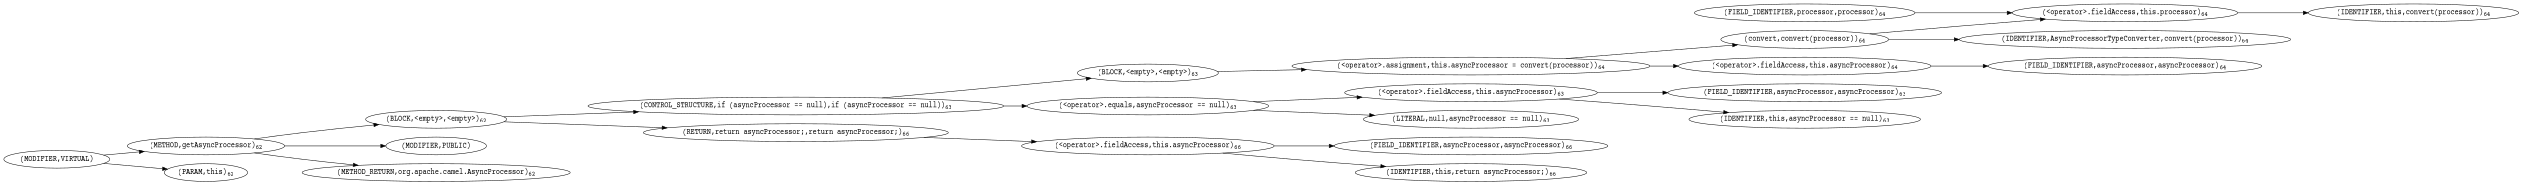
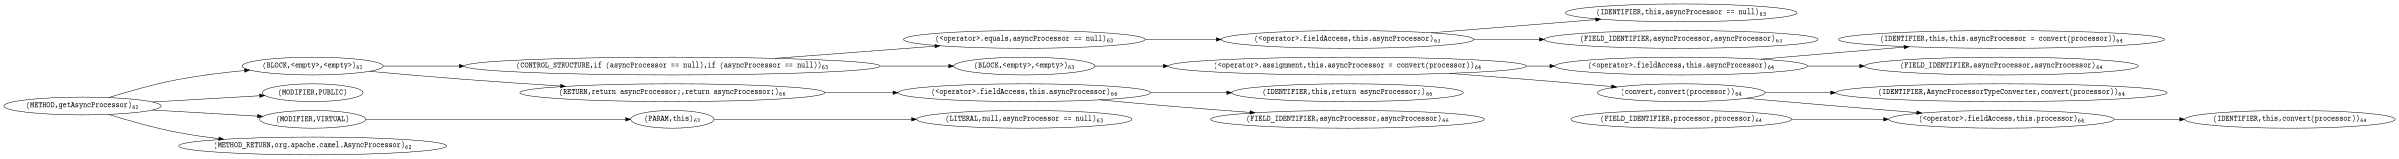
  digraph {
    fontname="Courier Prime"
    rankdir=LR
    node [fontname="Courier Prime"]
    edge [fontname="Courier Prime"]
    n1 [label=<(METHOD,getAsyncProcessor)<SUB>62</SUB>>]
    n2 [label=<(BLOCK,&lt;empty&gt;,&lt;empty&gt;)<SUB>62</SUB>>]
    n3 [label=<(MODIFIER,PUBLIC)>]
    n4 [label=<(MODIFIER,VIRTUAL)>]
    n5 [label=<(METHOD_RETURN,org.apache.camel.AsyncProcessor)<SUB>62</SUB>>]
    n6 [label=<(PARAM,this)<SUB>62</SUB>>]
    n7 [label=<(CONTROL_STRUCTURE,if (asyncProcessor == null),if (asyncProcessor == null))<SUB>63</SUB>>]
    n8 [label=<(RETURN,return asyncProcessor;,return asyncProcessor;)<SUB>66</SUB>>]
    n9 [label=<(&lt;operator&gt;.equals,asyncProcessor == null)<SUB>63</SUB>>]
    n10 [label=<(BLOCK,&lt;empty&gt;,&lt;empty&gt;)<SUB>63</SUB>>]
    n11 [label=<(&lt;operator&gt;.fieldAccess,this.asyncProcessor)<SUB>66</SUB>>]
    n12 [label=<(&lt;operator&gt;.fieldAccess,this.asyncProcessor)<SUB>63</SUB>>]
    n13 [label=<(LITERAL,null,asyncProcessor == null)<SUB>63</SUB>>]
    n14 [label=<(&lt;operator&gt;.assignment,this.asyncProcessor = convert(processor))<SUB>64</SUB>>]
    n15 [label=<(IDENTIFIER,this,asyncProcessor == null)<SUB>63</SUB>>]
    n16 [label=<(FIELD_IDENTIFIER,asyncProcessor,asyncProcessor)<SUB>63</SUB>>]
    n17 [label=<(&lt;operator&gt;.fieldAccess,this.asyncProcessor)<SUB>64</SUB>>]
    n18 [label=<(convert,convert(processor))<SUB>64</SUB>>]
+   n19 [label=<(IDENTIFIER,this,this.asyncProcessor = convert(processor))<SUB>64</SUB>>]
    n20 [label=<(FIELD_IDENTIFIER,asyncProcessor,asyncProcessor)<SUB>64</SUB>>]
    n21 [label=<(IDENTIFIER,AsyncProcessorTypeConverter,convert(processor))<SUB>64</SUB>>]
    n22 [label=<(&lt;operator&gt;.fieldAccess,this.processor)<SUB>64</SUB>>]
    n23 [label=<(IDENTIFIER,this,convert(processor))<SUB>64</SUB>>]
    n24 [label=<(FIELD_IDENTIFIER,processor,processor)<SUB>64</SUB>>]
    n25 [label=<(IDENTIFIER,this,return asyncProcessor;)<SUB>66</SUB>>]
    n26 [label=<(FIELD_IDENTIFIER,asyncProcessor,asyncProcessor)<SUB>66</SUB>>]
    n1 -> n2
    n1 -> n3
-   n4 -> n1
+   n1 -> n4
    n1 -> n5
    n2 -> n7
    n2 -> n8
    n4 -> n6
    n7 -> n9
    n7 -> n10
    n8 -> n11
    n9 -> n12
-   n9 -> n13
+   n6 -> n13
    n10 -> n14
    n11 -> n25
    n11 -> n26
    n12 -> n15
    n12 -> n16
    n14 -> n17
    n14 -> n18
+   n17 -> n19
    n17 -> n20
    n18 -> n21
    n18 -> n22
    n22 -> n23
    n24 -> n22
  }
